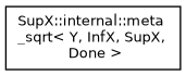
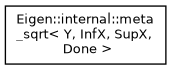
  digraph {
    rankdir=TB
-   n1 [color=black fillcolor=white fontname=Helvetica fontsize=10 height=0.2 label="SupX::internal::meta\l_sqrt\< Y, InfX, SupX,\l Done \>" shape=record style=filled width=0.4]
+   n1 [color=black fillcolor=white fontname=Helvetica fontsize=10 height=0.2 label="Eigen::internal::meta\l_sqrt\< Y, InfX, SupX,\l Done \>" shape=record style=filled width=0.4]
  }
